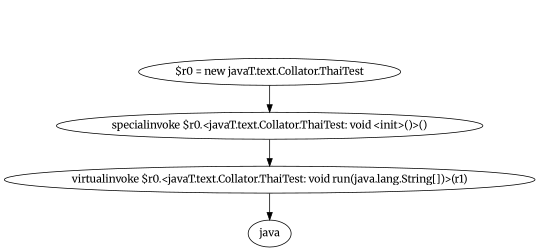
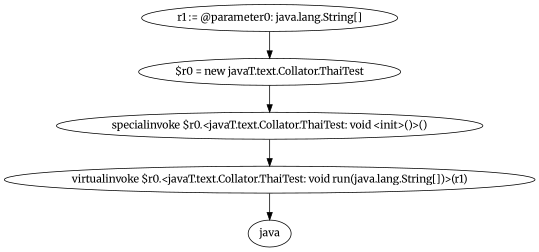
  digraph {
    fontname=Merriweather
    node [fontname=Merriweather]
    edge [fontname=Merriweather]
+   "r1 := @parameter0: java.lang.String[]"
    "$r0 = new javaT.text.Collator.ThaiTest"
    "specialinvoke $r0.<javaT.text.Collator.ThaiTest: void <init>()>()"
    "virtualinvoke $r0.<javaT.text.Collator.ThaiTest: void run(java.lang.String[])>(r1)"
    n5 [label=java]
+   "r1 := @parameter0: java.lang.String[]" -> "$r0 = new javaT.text.Collator.ThaiTest"
    "$r0 = new javaT.text.Collator.ThaiTest" -> "specialinvoke $r0.<javaT.text.Collator.ThaiTest: void <init>()>()"
    "specialinvoke $r0.<javaT.text.Collator.ThaiTest: void <init>()>()" -> "virtualinvoke $r0.<javaT.text.Collator.ThaiTest: void run(java.lang.String[])>(r1)"
    "virtualinvoke $r0.<javaT.text.Collator.ThaiTest: void run(java.lang.String[])>(r1)" -> n5
  }
